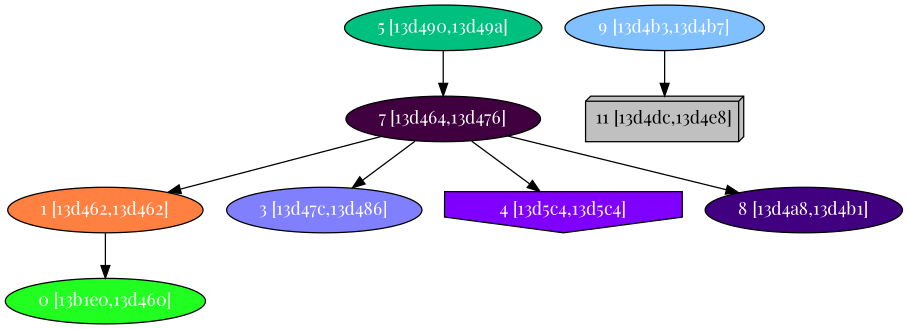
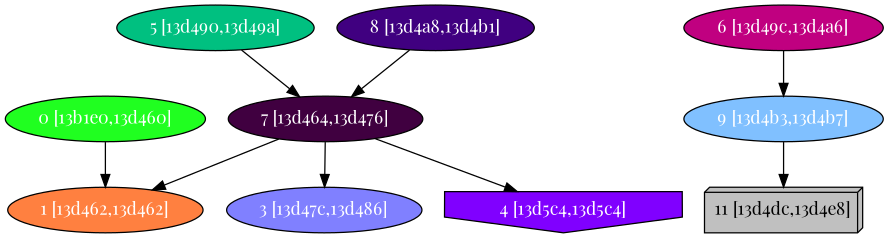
  digraph {
    fontname="Playfair Display"
    node [fontcolor="#ffffff" fontname="Playfair Display" shape=oval style=filled]
    edge [fontname="Playfair Display"]
    n1 [fillcolor="#20FF20" label="0 [13b1e0,13d460]"]
    n2 [fillcolor="#FF8040" label="1 [13d462,13d462]"]
    n3 [fillcolor="#400040" label="7 [13d464,13d476]"]
    n4 [fillcolor="#8080FF" label="3 [13d47c,13d486]"]
    n5 [fillcolor="#8000FF" label="4 [13d5c4,13d5c4]" shape=invhouse]
    n6 [fillcolor="#00C080" label="5 [13d490,13d49a]"]
+   n7 [fillcolor="#C00080" label="6 [13d49c,13d4a6]"]
    n8 [fillcolor="#80C0FF" label="9 [13d4b3,13d4b7]"]
    n9 [fillcolor="#400080" label="8 [13d4a8,13d4b1]"]
    n10 [fillcolor="#C0C0C0" fontcolor="#000000" label="11 [13d4dc,13d4e8]" shape=box3d]
-   n2 -> n1
+   n1 -> n2
    n3 -> n2
    n3 -> n4
    n3 -> n5
    n6 -> n3
+   n7 -> n8
    n8 -> n10
-   n3 -> n9
+   n9 -> n3
  }
